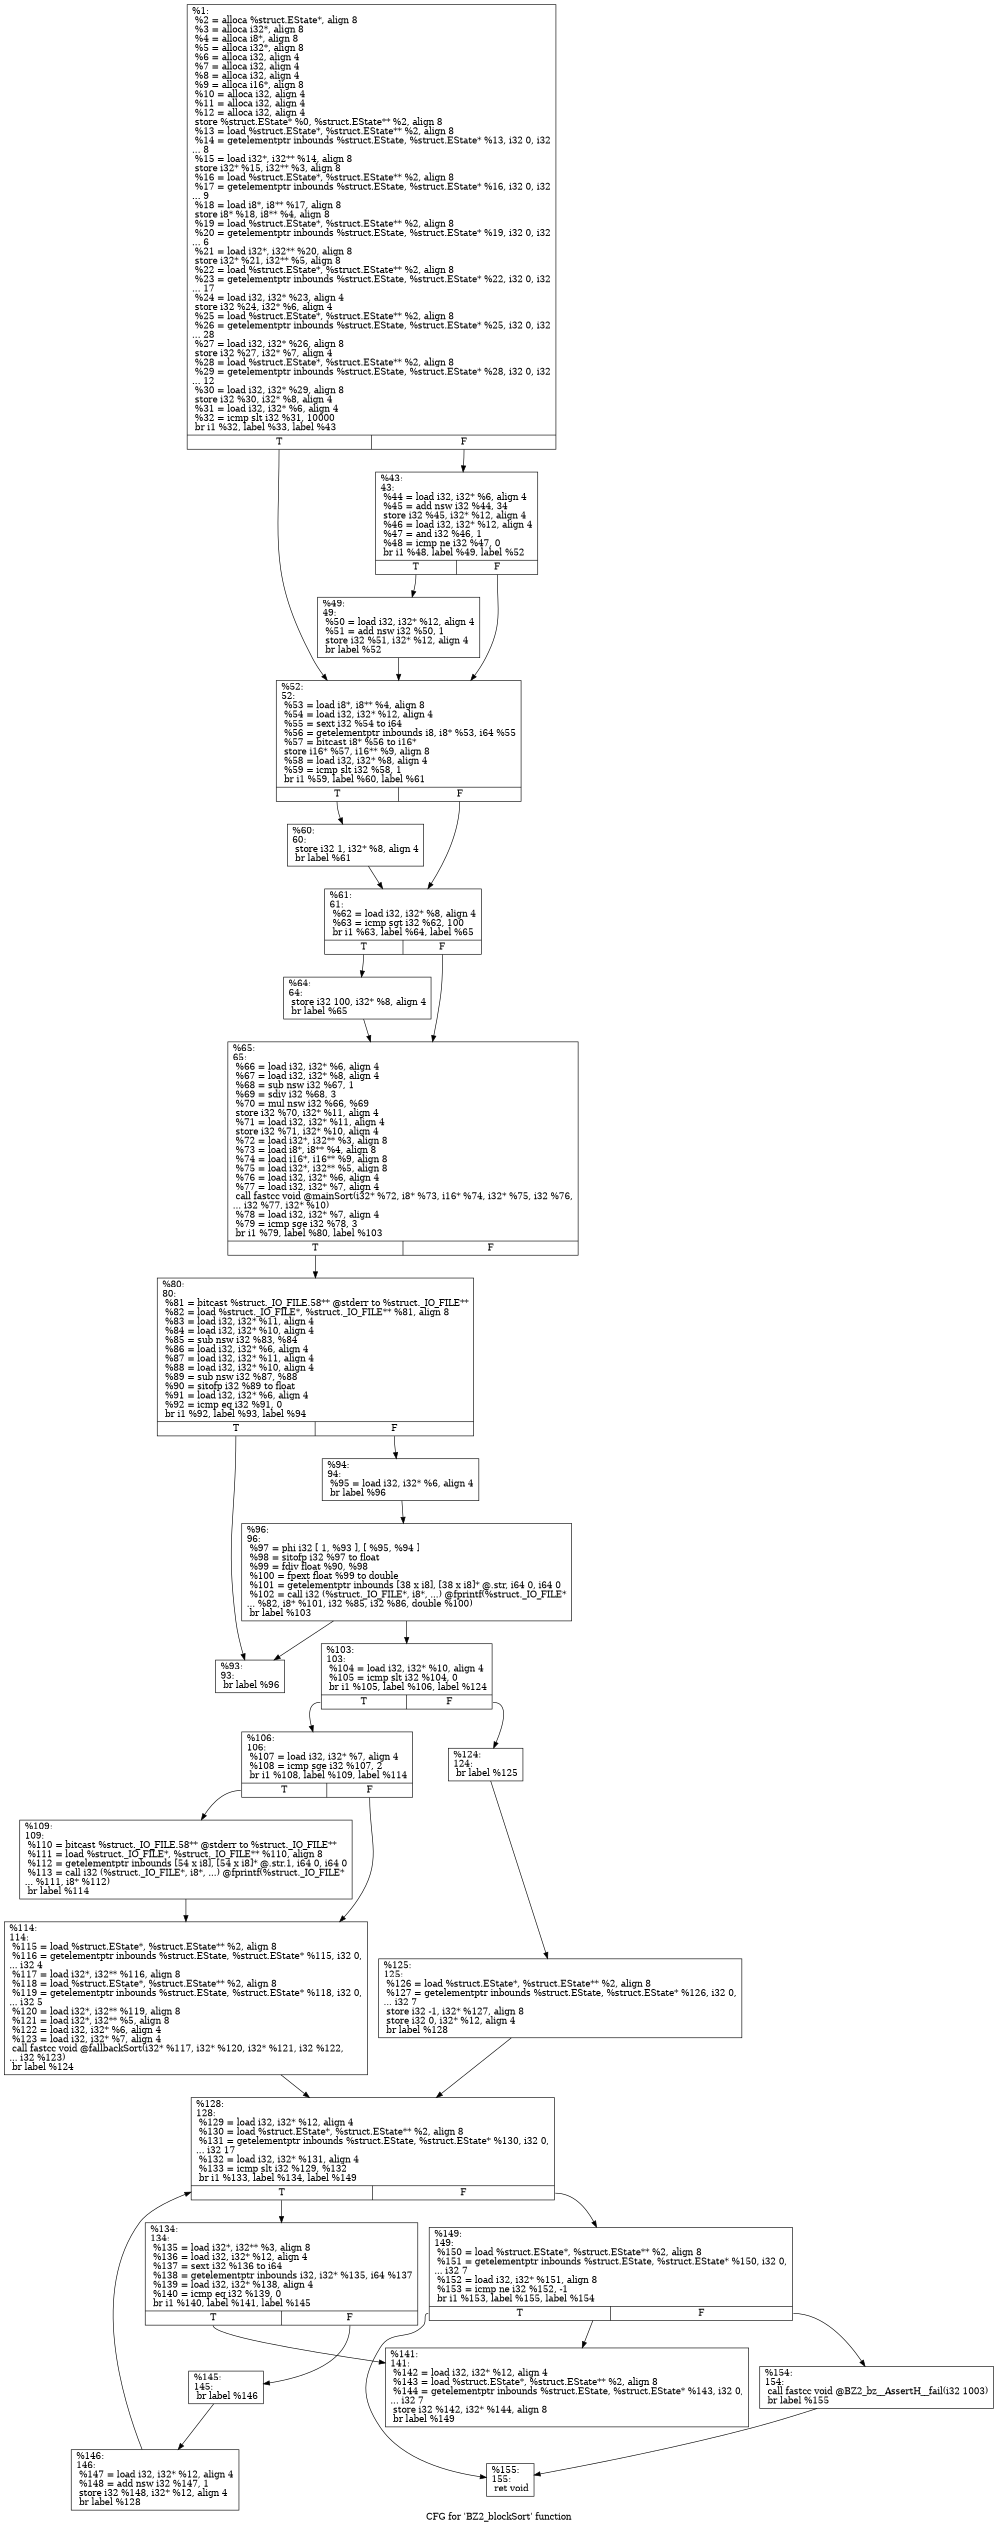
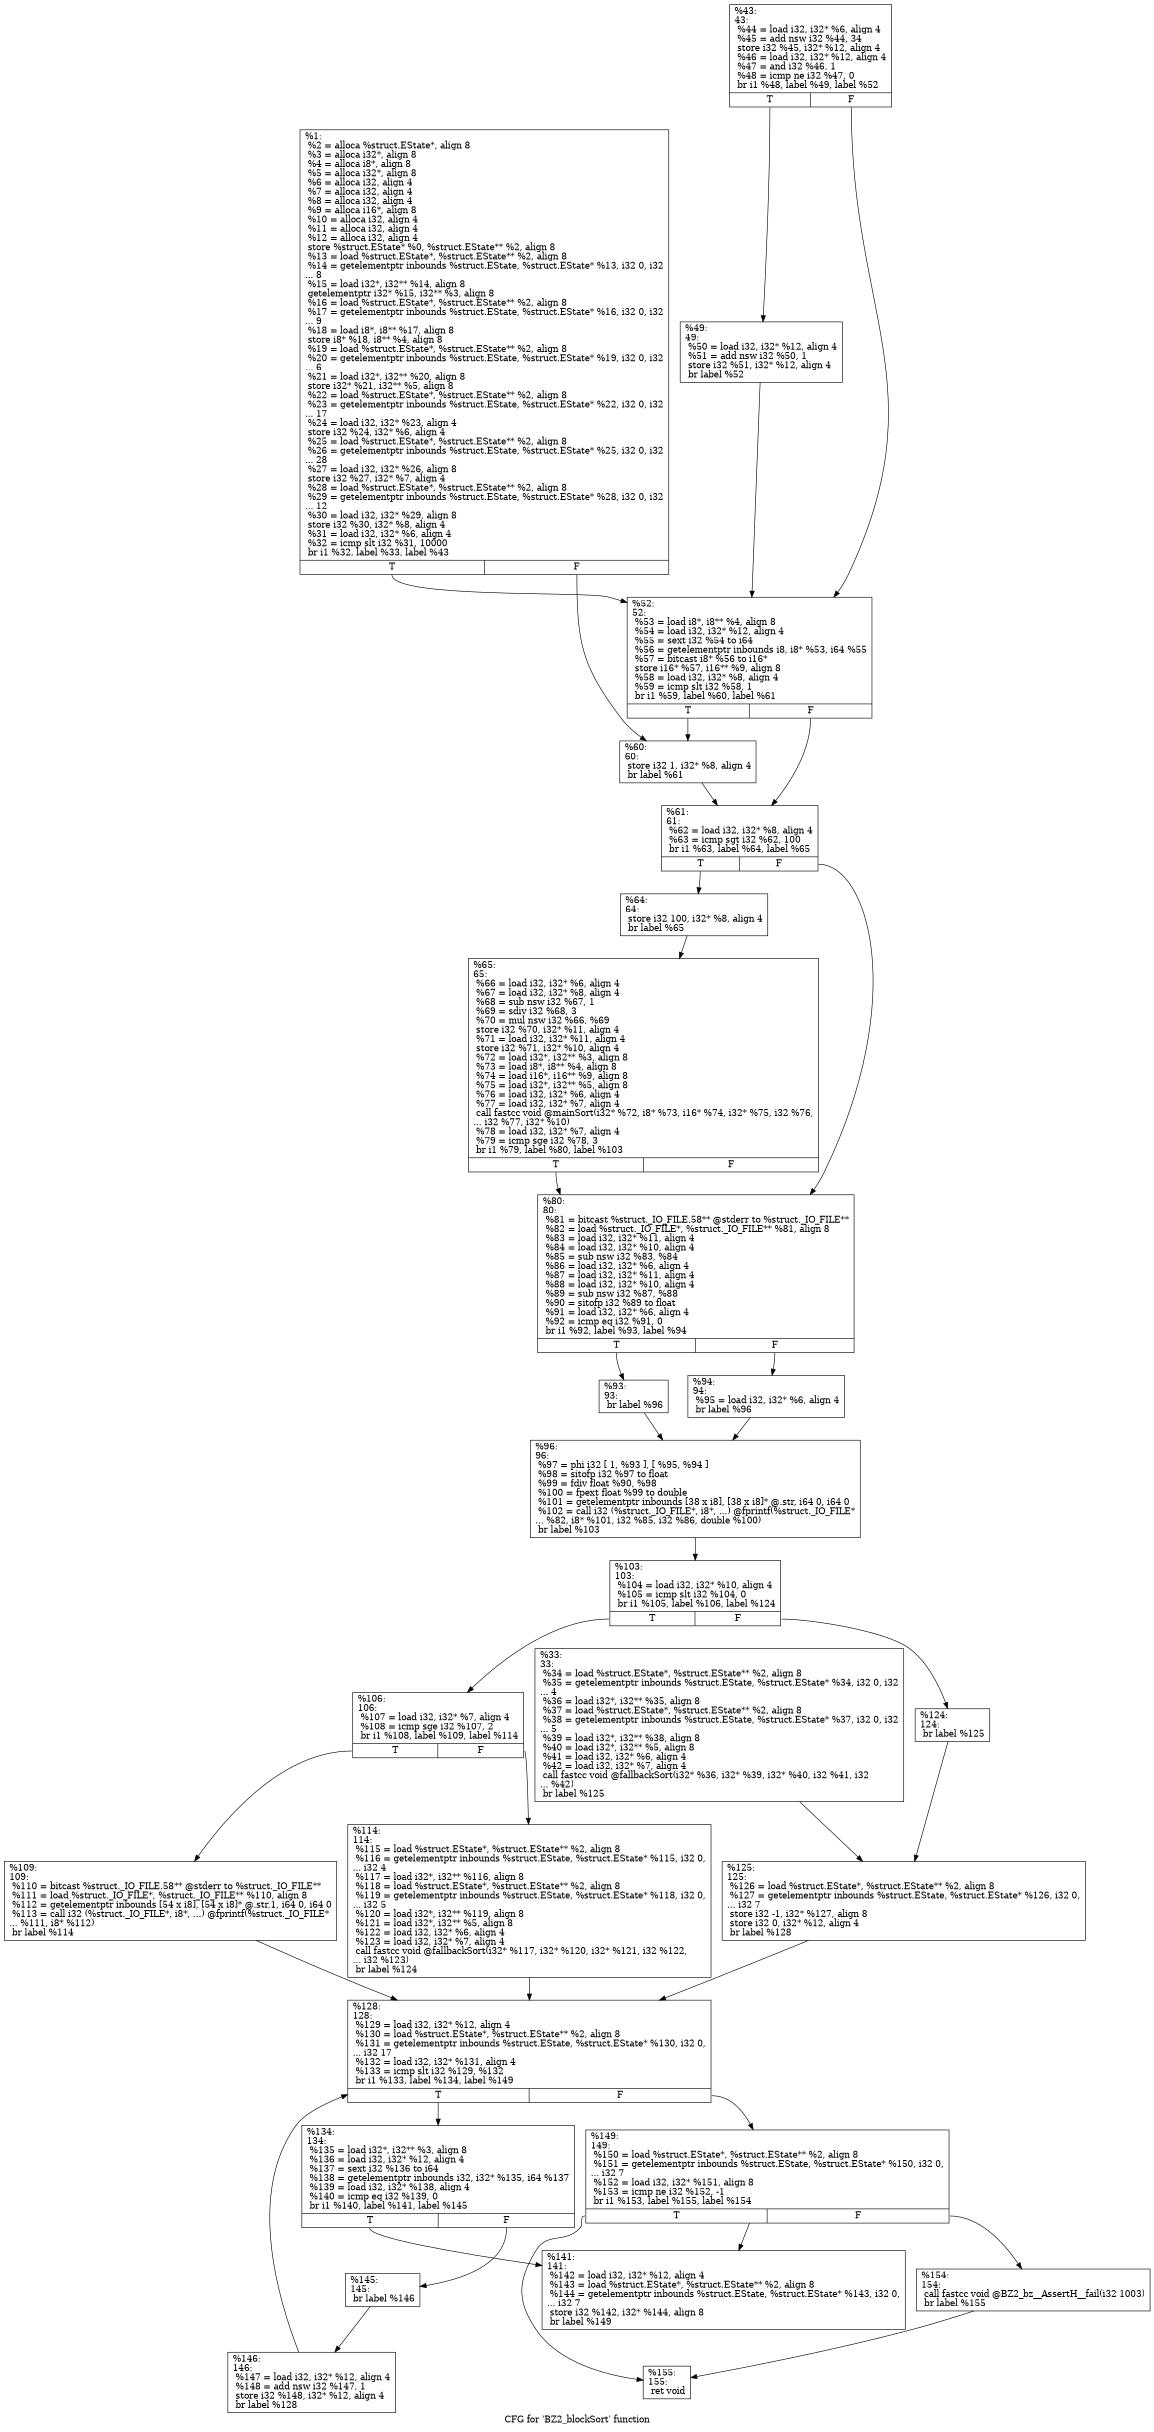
  digraph {
    label="CFG for 'BZ2_blockSort' function"
    node [shape=record]
-   n1 [label="{%1:\l  %2 = alloca %struct.EState*, align 8\l  %3 = alloca i32*, align 8\l  %4 = alloca i8*, align 8\l  %5 = alloca i32*, align 8\l  %6 = alloca i32, align 4\l  %7 = alloca i32, align 4\l  %8 = alloca i32, align 4\l  %9 = alloca i16*, align 8\l  %10 = alloca i32, align 4\l  %11 = alloca i32, align 4\l  %12 = alloca i32, align 4\l  store %struct.EState* %0, %struct.EState** %2, align 8\l  %13 = load %struct.EState*, %struct.EState** %2, align 8\l  %14 = getelementptr inbounds %struct.EState, %struct.EState* %13, i32 0, i32\l... 8\l  %15 = load i32*, i32** %14, align 8\l  store i32* %15, i32** %3, align 8\l  %16 = load %struct.EState*, %struct.EState** %2, align 8\l  %17 = getelementptr inbounds %struct.EState, %struct.EState* %16, i32 0, i32\l... 9\l  %18 = load i8*, i8** %17, align 8\l  store i8* %18, i8** %4, align 8\l  %19 = load %struct.EState*, %struct.EState** %2, align 8\l  %20 = getelementptr inbounds %struct.EState, %struct.EState* %19, i32 0, i32\l... 6\l  %21 = load i32*, i32** %20, align 8\l  store i32* %21, i32** %5, align 8\l  %22 = load %struct.EState*, %struct.EState** %2, align 8\l  %23 = getelementptr inbounds %struct.EState, %struct.EState* %22, i32 0, i32\l... 17\l  %24 = load i32, i32* %23, align 4\l  store i32 %24, i32* %6, align 4\l  %25 = load %struct.EState*, %struct.EState** %2, align 8\l  %26 = getelementptr inbounds %struct.EState, %struct.EState* %25, i32 0, i32\l... 28\l  %27 = load i32, i32* %26, align 8\l  store i32 %27, i32* %7, align 4\l  %28 = load %struct.EState*, %struct.EState** %2, align 8\l  %29 = getelementptr inbounds %struct.EState, %struct.EState* %28, i32 0, i32\l... 12\l  %30 = load i32, i32* %29, align 8\l  store i32 %30, i32* %8, align 4\l  %31 = load i32, i32* %6, align 4\l  %32 = icmp slt i32 %31, 10000\l  br i1 %32, label %33, label %43\l|{<s0>T|<s1>F}}"]
+   n1 [label="{%1:\l  %2 = alloca %struct.EState*, align 8\l  %3 = alloca i32*, align 8\l  %4 = alloca i8*, align 8\l  %5 = alloca i32*, align 8\l  %6 = alloca i32, align 4\l  %7 = alloca i32, align 4\l  %8 = alloca i32, align 4\l  %9 = alloca i16*, align 8\l  %10 = alloca i32, align 4\l  %11 = alloca i32, align 4\l  %12 = alloca i32, align 4\l  store %struct.EState* %0, %struct.EState** %2, align 8\l  %13 = load %struct.EState*, %struct.EState** %2, align 8\l  %14 = getelementptr inbounds %struct.EState, %struct.EState* %13, i32 0, i32\l... 8\l  %15 = load i32*, i32** %14, align 8\l  getelementptr i32* %15, i32** %3, align 8\l  %16 = load %struct.EState*, %struct.EState** %2, align 8\l  %17 = getelementptr inbounds %struct.EState, %struct.EState* %16, i32 0, i32\l... 9\l  %18 = load i8*, i8** %17, align 8\l  store i8* %18, i8** %4, align 8\l  %19 = load %struct.EState*, %struct.EState** %2, align 8\l  %20 = getelementptr inbounds %struct.EState, %struct.EState* %19, i32 0, i32\l... 6\l  %21 = load i32*, i32** %20, align 8\l  store i32* %21, i32** %5, align 8\l  %22 = load %struct.EState*, %struct.EState** %2, align 8\l  %23 = getelementptr inbounds %struct.EState, %struct.EState* %22, i32 0, i32\l... 17\l  %24 = load i32, i32* %23, align 4\l  store i32 %24, i32* %6, align 4\l  %25 = load %struct.EState*, %struct.EState** %2, align 8\l  %26 = getelementptr inbounds %struct.EState, %struct.EState* %25, i32 0, i32\l... 28\l  %27 = load i32, i32* %26, align 8\l  store i32 %27, i32* %7, align 4\l  %28 = load %struct.EState*, %struct.EState** %2, align 8\l  %29 = getelementptr inbounds %struct.EState, %struct.EState* %28, i32 0, i32\l... 12\l  %30 = load i32, i32* %29, align 8\l  store i32 %30, i32* %8, align 4\l  %31 = load i32, i32* %6, align 4\l  %32 = icmp slt i32 %31, 10000\l  br i1 %32, label %33, label %43\l|{<s0>T|<s1>F}}"]
    n2 [label="{%43:\l43:                                               \l  %44 = load i32, i32* %6, align 4\l  %45 = add nsw i32 %44, 34\l  store i32 %45, i32* %12, align 4\l  %46 = load i32, i32* %12, align 4\l  %47 = and i32 %46, 1\l  %48 = icmp ne i32 %47, 0\l  br i1 %48, label %49, label %52\l|{<s0>T|<s1>F}}"]
    n3 [label="{%52:\l52:                                               \l  %53 = load i8*, i8** %4, align 8\l  %54 = load i32, i32* %12, align 4\l  %55 = sext i32 %54 to i64\l  %56 = getelementptr inbounds i8, i8* %53, i64 %55\l  %57 = bitcast i8* %56 to i16*\l  store i16* %57, i16** %9, align 8\l  %58 = load i32, i32* %8, align 4\l  %59 = icmp slt i32 %58, 1\l  br i1 %59, label %60, label %61\l|{<s0>T|<s1>F}}"]
+   n4 [label="{%33:\l33:                                               \l  %34 = load %struct.EState*, %struct.EState** %2, align 8\l  %35 = getelementptr inbounds %struct.EState, %struct.EState* %34, i32 0, i32\l... 4\l  %36 = load i32*, i32** %35, align 8\l  %37 = load %struct.EState*, %struct.EState** %2, align 8\l  %38 = getelementptr inbounds %struct.EState, %struct.EState* %37, i32 0, i32\l... 5\l  %39 = load i32*, i32** %38, align 8\l  %40 = load i32*, i32** %5, align 8\l  %41 = load i32, i32* %6, align 4\l  %42 = load i32, i32* %7, align 4\l  call fastcc void @fallbackSort(i32* %36, i32* %39, i32* %40, i32 %41, i32\l... %42)\l  br label %125\l}"]
    n5 [label="{%125:\l125:                                              \l  %126 = load %struct.EState*, %struct.EState** %2, align 8\l  %127 = getelementptr inbounds %struct.EState, %struct.EState* %126, i32 0,\l... i32 7\l  store i32 -1, i32* %127, align 8\l  store i32 0, i32* %12, align 4\l  br label %128\l}"]
    n6 [label="{%49:\l49:                                               \l  %50 = load i32, i32* %12, align 4\l  %51 = add nsw i32 %50, 1\l  store i32 %51, i32* %12, align 4\l  br label %52\l}"]
    n7 [label="{%128:\l128:                                              \l  %129 = load i32, i32* %12, align 4\l  %130 = load %struct.EState*, %struct.EState** %2, align 8\l  %131 = getelementptr inbounds %struct.EState, %struct.EState* %130, i32 0,\l... i32 17\l  %132 = load i32, i32* %131, align 4\l  %133 = icmp slt i32 %129, %132\l  br i1 %133, label %134, label %149\l|{<s0>T|<s1>F}}"]
    n8 [label="{%60:\l60:                                               \l  store i32 1, i32* %8, align 4\l  br label %61\l}"]
    n9 [label="{%61:\l61:                                               \l  %62 = load i32, i32* %8, align 4\l  %63 = icmp sgt i32 %62, 100\l  br i1 %63, label %64, label %65\l|{<s0>T|<s1>F}}"]
    n10 [label="{%134:\l134:                                              \l  %135 = load i32*, i32** %3, align 8\l  %136 = load i32, i32* %12, align 4\l  %137 = sext i32 %136 to i64\l  %138 = getelementptr inbounds i32, i32* %135, i64 %137\l  %139 = load i32, i32* %138, align 4\l  %140 = icmp eq i32 %139, 0\l  br i1 %140, label %141, label %145\l|{<s0>T|<s1>F}}"]
    n11 [label="{%149:\l149:                                              \l  %150 = load %struct.EState*, %struct.EState** %2, align 8\l  %151 = getelementptr inbounds %struct.EState, %struct.EState* %150, i32 0,\l... i32 7\l  %152 = load i32, i32* %151, align 8\l  %153 = icmp ne i32 %152, -1\l  br i1 %153, label %155, label %154\l|{<s0>T|<s1>F}}"]
    n12 [label="{%64:\l64:                                               \l  store i32 100, i32* %8, align 4\l  br label %65\l}"]
    n13 [label="{%65:\l65:                                               \l  %66 = load i32, i32* %6, align 4\l  %67 = load i32, i32* %8, align 4\l  %68 = sub nsw i32 %67, 1\l  %69 = sdiv i32 %68, 3\l  %70 = mul nsw i32 %66, %69\l  store i32 %70, i32* %11, align 4\l  %71 = load i32, i32* %11, align 4\l  store i32 %71, i32* %10, align 4\l  %72 = load i32*, i32** %3, align 8\l  %73 = load i8*, i8** %4, align 8\l  %74 = load i16*, i16** %9, align 8\l  %75 = load i32*, i32** %5, align 8\l  %76 = load i32, i32* %6, align 4\l  %77 = load i32, i32* %7, align 4\l  call fastcc void @mainSort(i32* %72, i8* %73, i16* %74, i32* %75, i32 %76,\l... i32 %77, i32* %10)\l  %78 = load i32, i32* %7, align 4\l  %79 = icmp sge i32 %78, 3\l  br i1 %79, label %80, label %103\l|{<s0>T|<s1>F}}"]
    n14 [label="{%80:\l80:                                               \l  %81 = bitcast %struct._IO_FILE.58** @stderr to %struct._IO_FILE**\l  %82 = load %struct._IO_FILE*, %struct._IO_FILE** %81, align 8\l  %83 = load i32, i32* %11, align 4\l  %84 = load i32, i32* %10, align 4\l  %85 = sub nsw i32 %83, %84\l  %86 = load i32, i32* %6, align 4\l  %87 = load i32, i32* %11, align 4\l  %88 = load i32, i32* %10, align 4\l  %89 = sub nsw i32 %87, %88\l  %90 = sitofp i32 %89 to float\l  %91 = load i32, i32* %6, align 4\l  %92 = icmp eq i32 %91, 0\l  br i1 %92, label %93, label %94\l|{<s0>T|<s1>F}}"]
    n15 [label="{%93:\l93:                                               \l  br label %96\l}"]
    n16 [label="{%94:\l94:                                               \l  %95 = load i32, i32* %6, align 4\l  br label %96\l}"]
    n17 [label="{%103:\l103:                                              \l  %104 = load i32, i32* %10, align 4\l  %105 = icmp slt i32 %104, 0\l  br i1 %105, label %106, label %124\l|{<s0>T|<s1>F}}"]
    n18 [label="{%106:\l106:                                              \l  %107 = load i32, i32* %7, align 4\l  %108 = icmp sge i32 %107, 2\l  br i1 %108, label %109, label %114\l|{<s0>T|<s1>F}}"]
    n19 [label="{%124:\l124:                                              \l  br label %125\l}"]
    n20 [label="{%96:\l96:                                               \l  %97 = phi i32 [ 1, %93 ], [ %95, %94 ]\l  %98 = sitofp i32 %97 to float\l  %99 = fdiv float %90, %98\l  %100 = fpext float %99 to double\l  %101 = getelementptr inbounds [38 x i8], [38 x i8]* @.str, i64 0, i64 0\l  %102 = call i32 (%struct._IO_FILE*, i8*, ...) @fprintf(%struct._IO_FILE*\l... %82, i8* %101, i32 %85, i32 %86, double %100)\l  br label %103\l}"]
    n21 [label="{%109:\l109:                                              \l  %110 = bitcast %struct._IO_FILE.58** @stderr to %struct._IO_FILE**\l  %111 = load %struct._IO_FILE*, %struct._IO_FILE** %110, align 8\l  %112 = getelementptr inbounds [54 x i8], [54 x i8]* @.str.1, i64 0, i64 0\l  %113 = call i32 (%struct._IO_FILE*, i8*, ...) @fprintf(%struct._IO_FILE*\l... %111, i8* %112)\l  br label %114\l}"]
    n22 [label="{%114:\l114:                                              \l  %115 = load %struct.EState*, %struct.EState** %2, align 8\l  %116 = getelementptr inbounds %struct.EState, %struct.EState* %115, i32 0,\l... i32 4\l  %117 = load i32*, i32** %116, align 8\l  %118 = load %struct.EState*, %struct.EState** %2, align 8\l  %119 = getelementptr inbounds %struct.EState, %struct.EState* %118, i32 0,\l... i32 5\l  %120 = load i32*, i32** %119, align 8\l  %121 = load i32*, i32** %5, align 8\l  %122 = load i32, i32* %6, align 4\l  %123 = load i32, i32* %7, align 4\l  call fastcc void @fallbackSort(i32* %117, i32* %120, i32* %121, i32 %122,\l... i32 %123)\l  br label %124\l}"]
    n23 [label="{%141:\l141:                                              \l  %142 = load i32, i32* %12, align 4\l  %143 = load %struct.EState*, %struct.EState** %2, align 8\l  %144 = getelementptr inbounds %struct.EState, %struct.EState* %143, i32 0,\l... i32 7\l  store i32 %142, i32* %144, align 8\l  br label %149\l}"]
    n24 [label="{%145:\l145:                                              \l  br label %146\l}"]
    n25 [label="{%155:\l155:                                              \l  ret void\l}"]
    n26 [label="{%154:\l154:                                              \l  call fastcc void @BZ2_bz__AssertH__fail(i32 1003)\l  br label %155\l}"]
    n27 [label="{%146:\l146:                                              \l  %147 = load i32, i32* %12, align 4\l  %148 = add nsw i32 %147, 1\l  store i32 %148, i32* %12, align 4\l  br label %128\l}"]
-   n1 -> n2 [tailport=s1]
+   n1 -> n8 [tailport=s1]
    n1 -> n3 [tailport=s0]
    n2 -> n3 [tailport=s1]
    n2 -> n6 [tailport=s0]
    n3 -> n8 [tailport=s0]
    n3 -> n9 [tailport=s1]
+   n4 -> n5
    n5 -> n7
    n6 -> n3
    n7 -> n10 [tailport=s0]
    n7 -> n11 [tailport=s1]
    n8 -> n9
    n9 -> n12 [tailport=s0]
-   n9 -> n13 [tailport=s1]
+   n9 -> n14 [tailport=s1]
    n10 -> n23 [tailport=s0]
    n10 -> n24 [tailport=s1]
    n11 -> n23
    n11 -> n25 [tailport=s0]
    n11 -> n26 [tailport=s1]
    n12 -> n13
    n13 -> n14 [tailport=s0]
    n14 -> n15 [tailport=s0]
    n14 -> n16 [tailport=s1]
-   n20 -> n15
+   n15 -> n20
    n16 -> n20
    n17 -> n18 [tailport=s0]
    n17 -> n19 [tailport=s1]
    n18 -> n21 [tailport=s0]
    n18 -> n22 [tailport=s1]
    n19 -> n5
    n20 -> n17
-   n21 -> n22
+   n21 -> n7
    n22 -> n7
    n24 -> n27
    n26 -> n25
    n27 -> n7
  }
